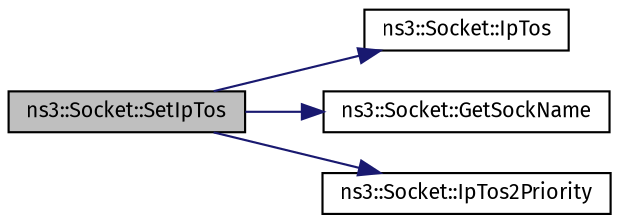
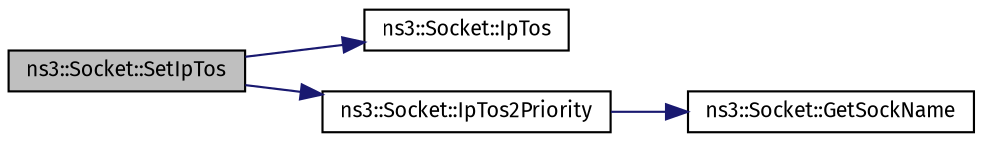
  digraph {
    fontname="Fira Sans"
    rankdir=LR
    node [color=black fillcolor=white fontname="Fira Sans" fontsize=10 shape=record style=filled]
    edge [color=midnightblue fontname="Fira Sans" fontsize=10 labelfontname=Helvetica labelfontsize=10 style=solid]
    n1 [fillcolor=grey75 fontcolor=black height=0.2 label="ns3::Socket::SetIpTos" width=0.4]
    n2 [height=0.2 label="ns3::Socket::IpTos" width=0.4]
    n3 [height=0.2 label="ns3::Socket::GetSockName" width=0.4]
    n4 [height=0.2 label="ns3::Socket::IpTos2Priority" width=0.4]
    n1 -> n2
-   n1 -> n3
+   n4 -> n3
    n1 -> n4
  }
